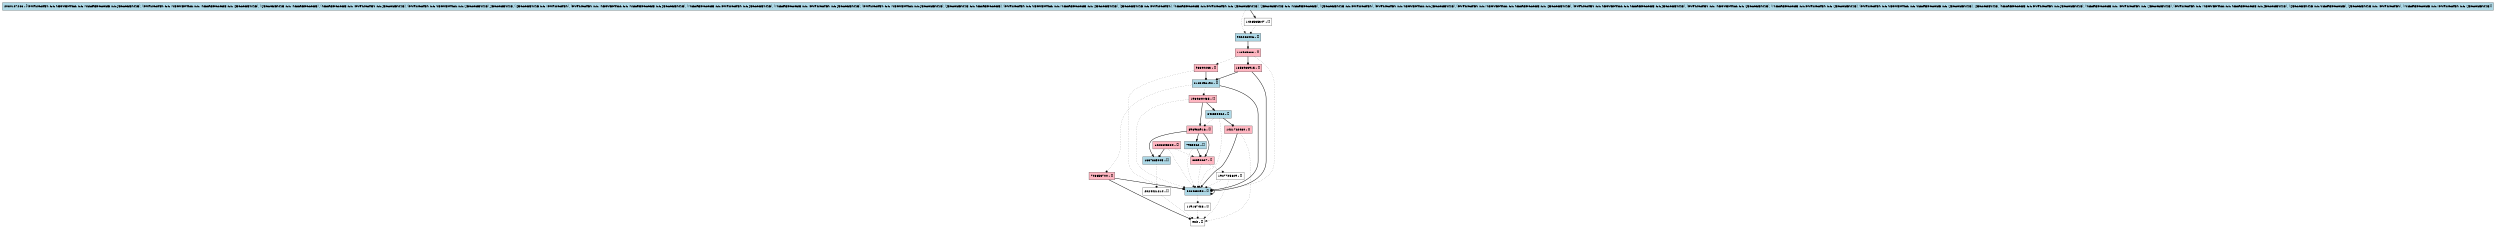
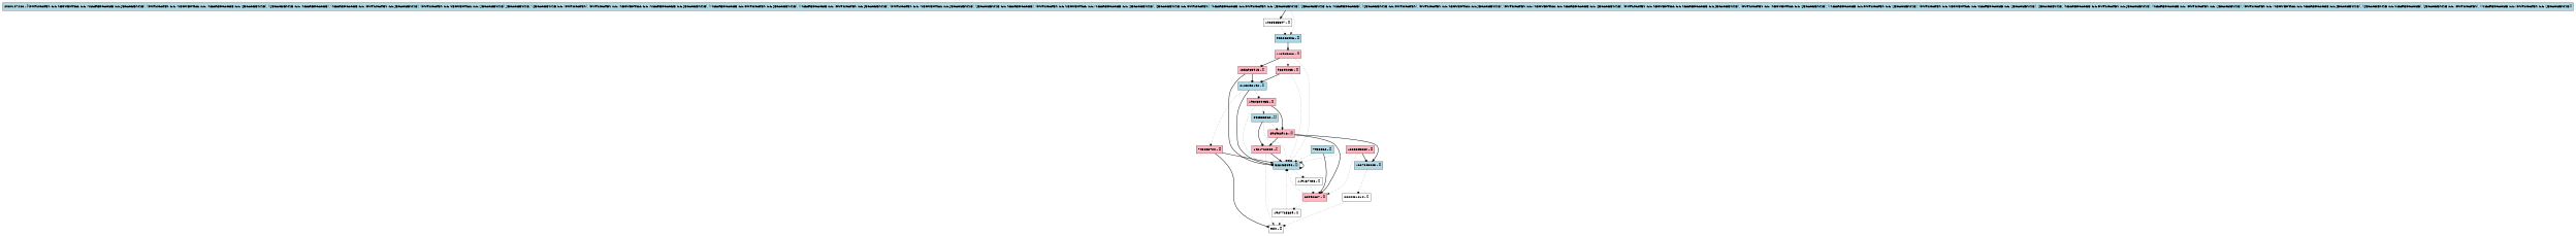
  digraph {
    node [fillcolor=lightpink shape=record style=filled]
    edge [arrowhead=dot style=dotted]
    n1 [label="1421722080 - []"]
    n2 [fillcolor=lightblue label="528435090 - []"]
    n3 [fillcolor=white label="exit - []"]
    n4 [fillcolor=white label="119167423 - []"]
    n5 [fillcolor=white label="1927725829 - []"]
    n6 [fillcolor=lightblue label="1637885005 - []"]
    n7 [fillcolor=white label="2024421214 - []"]
    n8 [label="748653700 - []"]
    n9 [fillcolor=lightblue label="2080137266 - [(DUPLICATES && SEQUENTIAL && !SHAREDCACHE && JECACHESIZE), (DUPLICATES && !SEQUENTIAL && !SHAREDCACHE && !JECACHESIZE), (!JECACHESIZE && !SHAREDCACHE), (SHAREDCACHE && !DUPLICATES && JECACHESIZE), (DUPLICATES && SEQUENTIAL && !JECACHESIZE), JECACHESIZE, (!JECACHESIZE && !DUPLICATES), (DUPLICATES && !SEQUENTIAL && !SHAREDCACHE && JECACHESIZE), (!SHAREDCACHE && DUPLICATES && JECACHESIZE), (!SHAREDCACHE && !DUPLICATES && JECACHESIZE), (DUPLICATES && !SEQUENTIAL && JECACHESIZE), (JECACHESIZE && SHAREDCACHE), (DUPLICATES && SEQUENTIAL && !SHAREDCACHE && !JECACHESIZE), (JECACHESIZE && DUPLICATES), (SHAREDCACHE && DUPLICATES && !JECACHESIZE), (JECACHESIZE && !SHAREDCACHE), (!JECACHESIZE && DUPLICATES), (DUPLICATES && SEQUENTIAL && JECACHESIZE), (DUPLICATES && !SEQUENTIAL && SHAREDCACHE && !JECACHESIZE), (DUPLICATES && SEQUENTIAL && SHAREDCACHE && JECACHESIZE), (DUPLICATES && !SEQUENTIAL && !JECACHESIZE), (!SHAREDCACHE && DUPLICATES && !JECACHESIZE), (DUPLICATES && SEQUENTIAL && SHAREDCACHE && !JECACHESIZE), !JECACHESIZE, (SHAREDCACHE && DUPLICATES && JECACHESIZE), (SHAREDCACHE && !DUPLICATES && !JECACHESIZE), (DUPLICATES && !SEQUENTIAL && SHAREDCACHE && JECACHESIZE), (!JECACHESIZE && SHAREDCACHE), (JECACHESIZE && !DUPLICATES), (!SHAREDCACHE && !DUPLICATES && !JECACHESIZE)]"]
    n10 [fillcolor=white label="1428535347 - []"]
    n11 [fillcolor=lightblue label="902266006 - []"]
    n12 [label="113939683 - []"]
    n13 [label="896938916 - []"]
    n14 [label="68590687 - []"]
    n15 [fillcolor=lightblue label="7955562 - []"]
    n16 [label="1223605880 - []"]
    n17 [label="98800233 - []"]
    n18 [label="1356983915 - []"]
    n19 [label="1934800435 - []"]
    n20 [fillcolor=lightblue label="842533562 - []"]
    n21 [fillcolor=lightblue label="2105493190 - []"]
    n1 -> n2 [arrowhead=normal style=bold]
    n1 -> n3 [arrowhead=normal]
    n2 -> n2 [style=bold]
    n2 -> n4
-   n4 -> n3
+   n4 -> n14
    n5 -> n2
    n5 -> n3 [arrowhead=normal]
    n6 -> n7
    n7 -> n3
    n8 -> n2 [arrowhead=normal style=bold]
    n8 -> n3 [style=bold]
    n9 -> n10 [arrowhead=normal style=bold]
    n9 -> n11 [arrowhead=normal]
    n10 -> n11
    n11 -> n12 [arrowhead=normal style=bold]
    n12 -> n2
    n12 -> n17 [arrowhead=normal]
    n12 -> n18 [style=bold]
    n13 -> n6 [arrowhead=normal style=bold]
    n13 -> n14 [arrowhead=normal style=bold]
-   n13 -> n15 [arrowhead=normal style=bold]
+   n13 -> n1 [arrowhead=normal style=bold]
    n14 -> n2
    n14 -> n5
    n15 -> n2
    n15 -> n14 [style=bold]
    n16 -> n2 [arrowhead=normal]
    n16 -> n6 [style=bold]
    n16 -> n14 [arrowhead=normal]
    n17 -> n2
    n17 -> n21 [style=bold]
    n18 -> n2 [style=bold]
    n18 -> n21 [style=bold]
    n19 -> n2
    n19 -> n13 [arrowhead=normal style=bold]
-   n19 -> n20 [arrowhead=normal style=bold]
+   n19 -> n20 [arrowhead=normal]
    n20 -> n1 [style=bold]
    n20 -> n2
    n20 -> n13
    n21 -> n2 [style=bold]
    n21 -> n8
    n21 -> n19
  }
